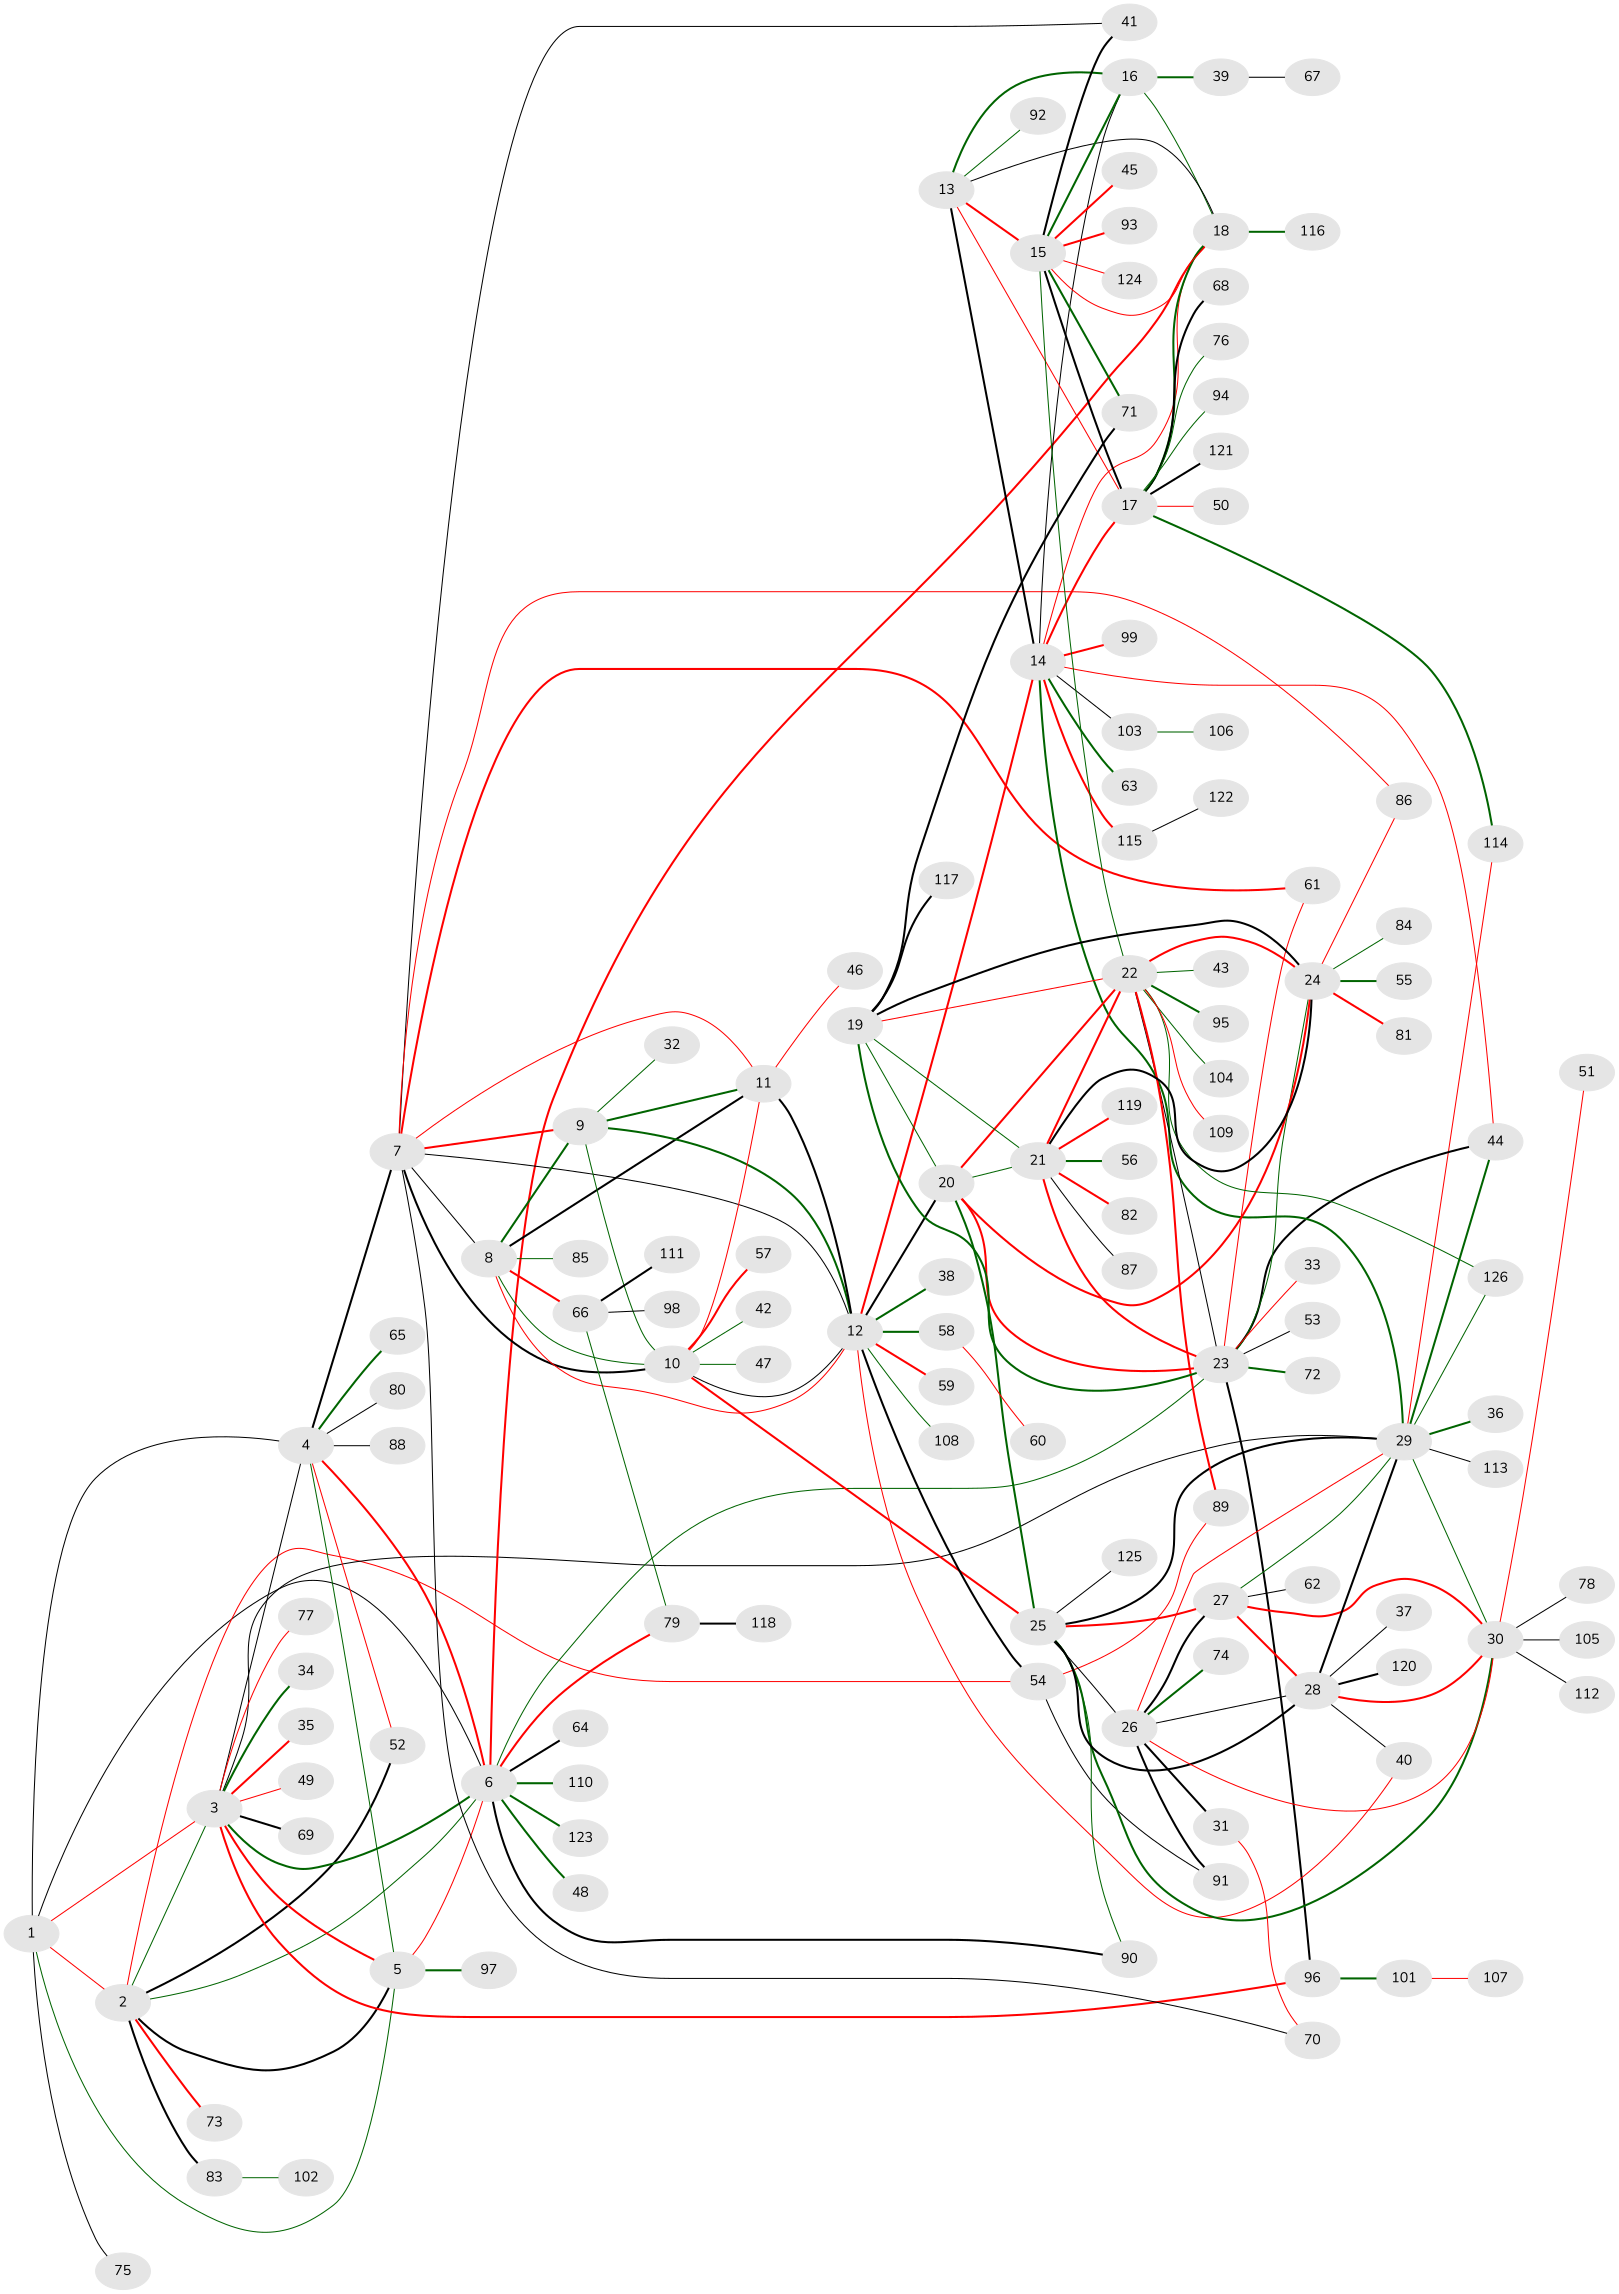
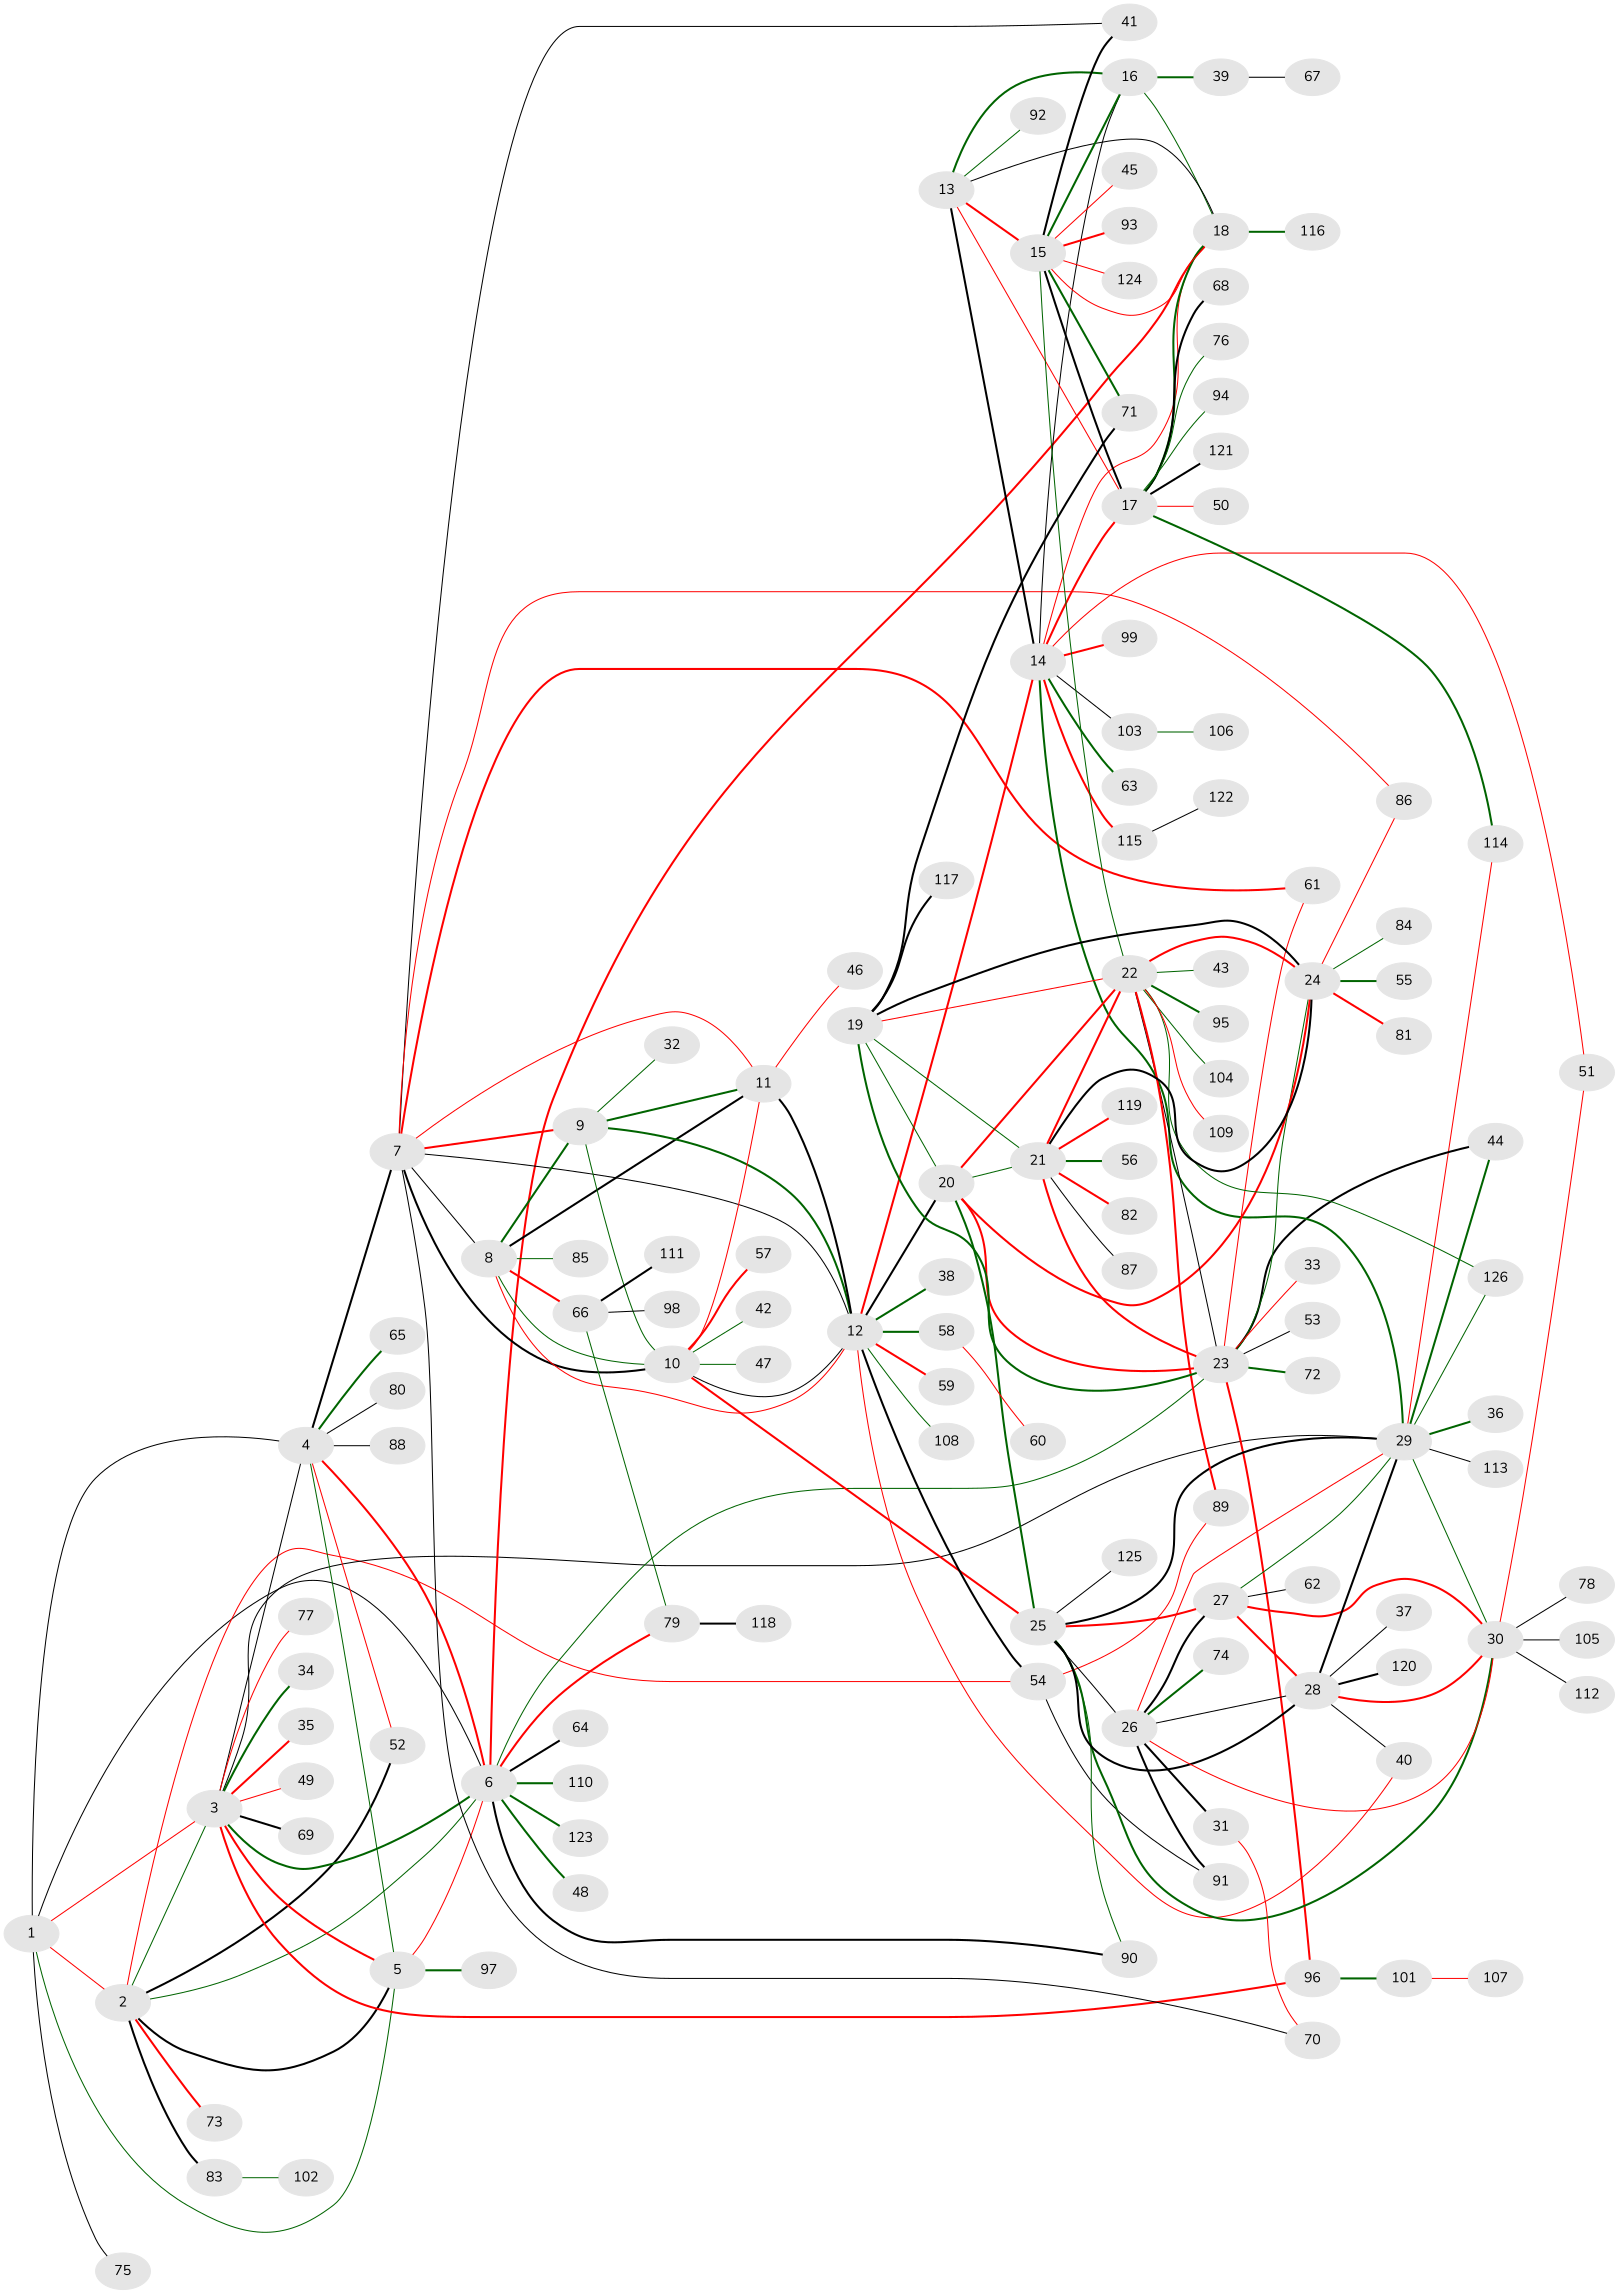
  graph {
    fontname=Nunito
    rankdir=LR
    node [color=gray90 fontname=Nunito style=filled]
    edge [color=red fontname=Nunito style=bold]
    1
    2
    3
    4
    5
    6
    75
    54
    73
    83
    52
    29
    34
    35
    49
    69
    77
    96
    7
    65
    80
    88
    97
    18
    23
    48
    64
    79
    90
    110
    123
    89
    91
    102
    114
    126
    44
    30
    36
    113
    101
    8
    9
    10
    11
    12
    41
    61
    70
    86
    116
    24
    33
    53
    72
    118
    66
    85
    32
    25
    42
    47
    57
    46
    14
    20
    38
    40
    58
    59
    108
    98
    111
    26
    27
    28
    125
    16
    17
    51
    63
    99
    103
    115
    22
    21
    60
    13
    15
    92
    45
    71
    93
    124
    39
    50
    68
    76
    94
    121
    106
    122
    43
    95
    104
    109
    67
    19
    117
    56
    82
    87
    119
    55
    81
    84
    31
    74
    62
    37
    120
    78
    105
    112
    107
    1 -- 2 [style=solid]
    1 -- 3 [style=solid]
    1 -- 4 [color=black style=solid]
    1 -- 5 [color=darkgreen style=solid]
    1 -- 6 [color=black style=solid]
    1 -- 75 [color=black style=solid]
    2 -- 3 [color=darkgreen style=solid]
    2 -- 5 [color=black]
    2 -- 6 [color=darkgreen style=solid]
    2 -- 54 [style=solid]
    2 -- 73
    2 -- 83 [color=black]
    2 -- 52 [color=black]
    3 -- 4 [color=black style=solid]
    3 -- 5
    3 -- 6 [color=darkgreen]
    3 -- 29 [color=black style=solid]
    3 -- 34 [color=darkgreen]
    3 -- 35
    3 -- 49 [style=solid]
    3 -- 69 [color=black]
    3 -- 77 [style=solid]
    3 -- 96
    4 -- 5 [color=darkgreen style=solid]
    4 -- 6
    4 -- 52 [style=solid]
    4 -- 7 [color=black]
    4 -- 65 [color=darkgreen]
    4 -- 80 [color=black style=solid]
    4 -- 88 [color=black style=solid]
    5 -- 6 [style=solid]
    5 -- 97 [color=darkgreen]
    6 -- 18
    6 -- 23 [color=darkgreen style=solid]
    6 -- 48 [color=darkgreen]
    6 -- 64 [color=black]
    6 -- 79
    6 -- 90 [color=black]
    6 -- 110 [color=darkgreen]
    6 -- 123 [color=darkgreen]
    54 -- 89 [style=solid]
    54 -- 91 [color=black style=solid]
    83 -- 102 [color=darkgreen style=solid]
    29 -- 114 [style=solid]
    29 -- 126 [color=darkgreen style=solid]
    29 -- 44 [color=darkgreen]
    29 -- 30 [color=darkgreen style=solid]
    29 -- 36 [color=darkgreen]
    29 -- 113 [color=black style=solid]
    96 -- 101 [color=darkgreen]
    7 -- 8 [color=black style=solid]
    7 -- 9
    7 -- 10 [color=black]
    7 -- 11 [style=solid]
    7 -- 12 [color=black style=solid]
    7 -- 41 [color=black style=solid]
    7 -- 61
    7 -- 70 [color=black style=solid]
    7 -- 86 [style=solid]
    18 -- 116 [color=darkgreen]
-   23 -- 96 [color=black]
+   23 -- 96
    23 -- 44 [color=black]
    23 -- 61 [style=solid]
    23 -- 24 [color=darkgreen style=solid]
    23 -- 33 [style=solid]
    23 -- 53 [color=black style=solid]
    23 -- 72 [color=darkgreen]
    79 -- 118 [color=black]
    30 -- 51 [style=solid]
    30 -- 78 [color=black style=solid]
    30 -- 105 [color=black style=solid]
    30 -- 112 [color=black style=solid]
    101 -- 107 [style=solid]
    8 -- 9 [color=darkgreen]
    8 -- 10 [color=darkgreen style=solid]
    8 -- 11 [color=black]
    8 -- 12 [style=solid]
    8 -- 66
    8 -- 85 [color=darkgreen style=solid]
    9 -- 10 [color=darkgreen style=solid]
    9 -- 11 [color=darkgreen]
    9 -- 12 [color=darkgreen]
    9 -- 32 [color=darkgreen style=solid]
    10 -- 11 [style=solid]
    10 -- 12 [color=black style=solid]
    10 -- 25
    10 -- 42 [color=darkgreen style=solid]
    10 -- 47 [color=darkgreen style=solid]
    10 -- 57
    11 -- 12 [color=black]
    11 -- 46 [style=solid]
    12 -- 54 [color=black]
    12 -- 14
    12 -- 20 [color=black]
    12 -- 38 [color=darkgreen]
    12 -- 40 [style=solid]
    12 -- 58 [color=darkgreen]
    12 -- 59
    12 -- 108 [color=darkgreen style=solid]
    24 -- 86 [style=solid]
    24 -- 55 [color=darkgreen]
    24 -- 81
    24 -- 84 [color=darkgreen style=solid]
    66 -- 79 [color=darkgreen style=solid]
    66 -- 98 [color=black style=solid]
    66 -- 111 [color=black]
    25 -- 29 [color=black]
    25 -- 90 [color=darkgreen style=solid]
    25 -- 30 [color=darkgreen]
    25 -- 26 [color=black style=solid]
    25 -- 27
    25 -- 28 [color=black]
    25 -- 125 [color=black style=solid]
    14 -- 29 [color=darkgreen]
    14 -- 18 [style=solid]
    14 -- 16 [color=black style=solid]
    14 -- 17
-   14 -- 44 [style=solid]
+   14 -- 51 [style=solid]
    14 -- 63 [color=darkgreen]
    14 -- 99
    14 -- 103 [color=black style=solid]
    14 -- 115
    20 -- 23
    20 -- 24
    20 -- 25 [color=darkgreen]
    20 -- 22
    20 -- 21 [color=darkgreen style=solid]
    58 -- 60 [style=solid]
    26 -- 29 [style=solid]
    26 -- 91 [color=black]
    26 -- 30 [style=solid]
    26 -- 27 [color=black]
    26 -- 28 [color=black style=solid]
    26 -- 31 [color=black]
    26 -- 74 [color=darkgreen]
    27 -- 29 [color=darkgreen style=solid]
    27 -- 30
    27 -- 28
    27 -- 62 [color=black style=solid]
    28 -- 29 [color=black]
    28 -- 30
    28 -- 40 [color=black style=solid]
    28 -- 37 [color=black style=solid]
    28 -- 120 [color=black]
    16 -- 18 [color=darkgreen style=solid]
    16 -- 39 [color=darkgreen]
    17 -- 18 [color=darkgreen]
    17 -- 114 [color=darkgreen]
    17 -- 50 [style=solid]
    17 -- 68 [color=black]
    17 -- 76 [color=darkgreen style=solid]
    17 -- 94 [color=darkgreen style=solid]
    17 -- 121 [color=black]
    103 -- 106 [color=darkgreen style=solid]
    115 -- 122 [color=black style=solid]
    22 -- 23 [color=black style=solid]
    22 -- 89
    22 -- 126 [color=darkgreen style=solid]
    22 -- 24
    22 -- 43 [color=darkgreen style=solid]
    22 -- 95 [color=darkgreen]
    22 -- 104 [color=darkgreen style=solid]
    22 -- 109 [style=solid]
    21 -- 23
    21 -- 24 [color=black]
    21 -- 22
    21 -- 56 [color=darkgreen]
    21 -- 82
    21 -- 87 [color=black style=solid]
    21 -- 119
    13 -- 18 [color=black style=solid]
    13 -- 14 [color=black]
    13 -- 16 [color=darkgreen]
    13 -- 17 [style=solid]
    13 -- 15
    13 -- 92 [color=darkgreen style=solid]
    15 -- 18 [style=solid]
    15 -- 41 [color=black]
    15 -- 16 [color=darkgreen]
    15 -- 17 [color=black]
    15 -- 22 [color=darkgreen style=solid]
-   15 -- 45
+   15 -- 45 [style=solid]
    15 -- 71 [color=darkgreen]
    15 -- 93
    15 -- 124 [style=solid]
    39 -- 67 [color=black style=solid]
    19 -- 23 [color=darkgreen]
    19 -- 24 [color=black]
    19 -- 20 [color=darkgreen style=solid]
    19 -- 22 [style=solid]
    19 -- 21 [color=darkgreen style=solid]
    19 -- 71 [color=black]
    19 -- 117 [color=black]
    31 -- 70 [style=solid]
  }
